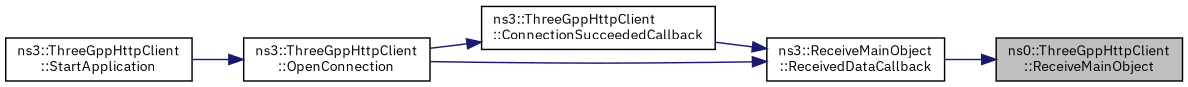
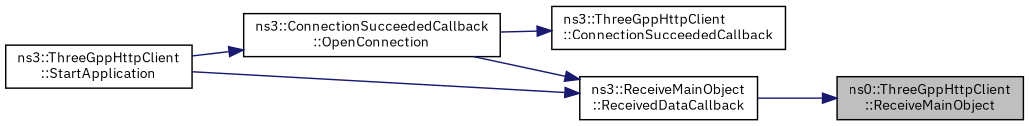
  digraph {
    fontname="IBM Plex Sans"
    rankdir=RL
    node [color=black fillcolor=white fontname="IBM Plex Sans" fontsize=10 shape=record style=filled]
    edge [color=midnightblue dir=back fontname="IBM Plex Sans" fontsize=10 labelfontname=Helvetica labelfontsize=10 style=solid]
    n1 [fillcolor=grey75 fontcolor=black height=0.2 label="ns0::ThreeGppHttpClient\l::ReceiveMainObject" width=0.4]
    n2 [height=0.2 label="ns3::ReceiveMainObject\l::ReceivedDataCallback" width=0.4]
    n3 [height=0.2 label="ns3::ThreeGppHttpClient\l::ConnectionSucceededCallback" width=0.4]
-   n4 [height=0.2 label="ns3::ThreeGppHttpClient\l::OpenConnection" width=0.4]
+   n4 [height=0.2 label="ns3::ConnectionSucceededCallback\l::OpenConnection" width=0.4]
    n5 [height=0.2 label="ns3::ThreeGppHttpClient\l::StartApplication" width=0.4]
    n1 -> n2
-   n2 -> n3
+   n2 -> n5
    n2 -> n4
    n3 -> n4
    n4 -> n5
  }
